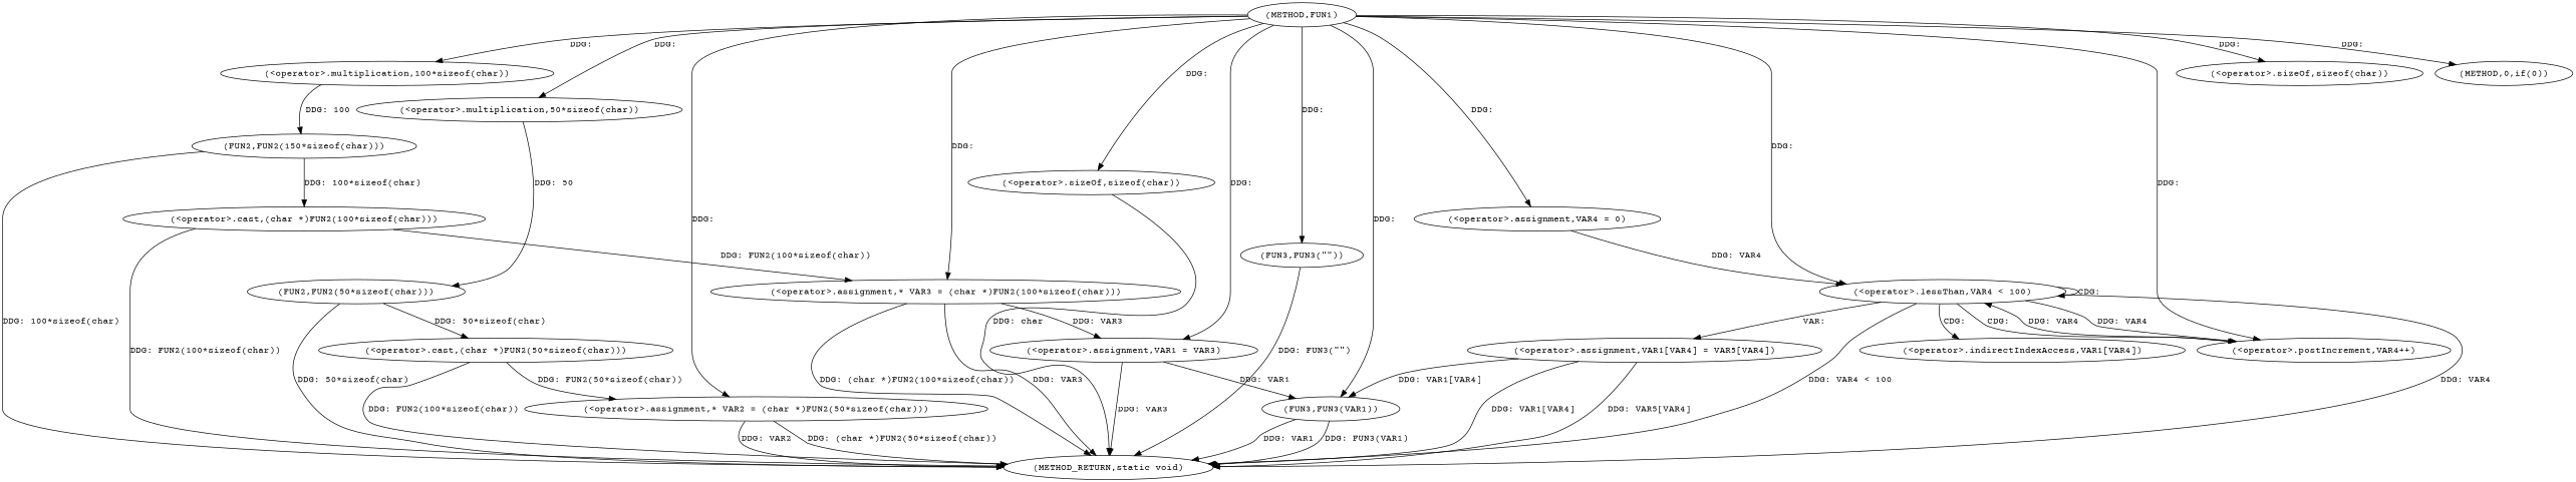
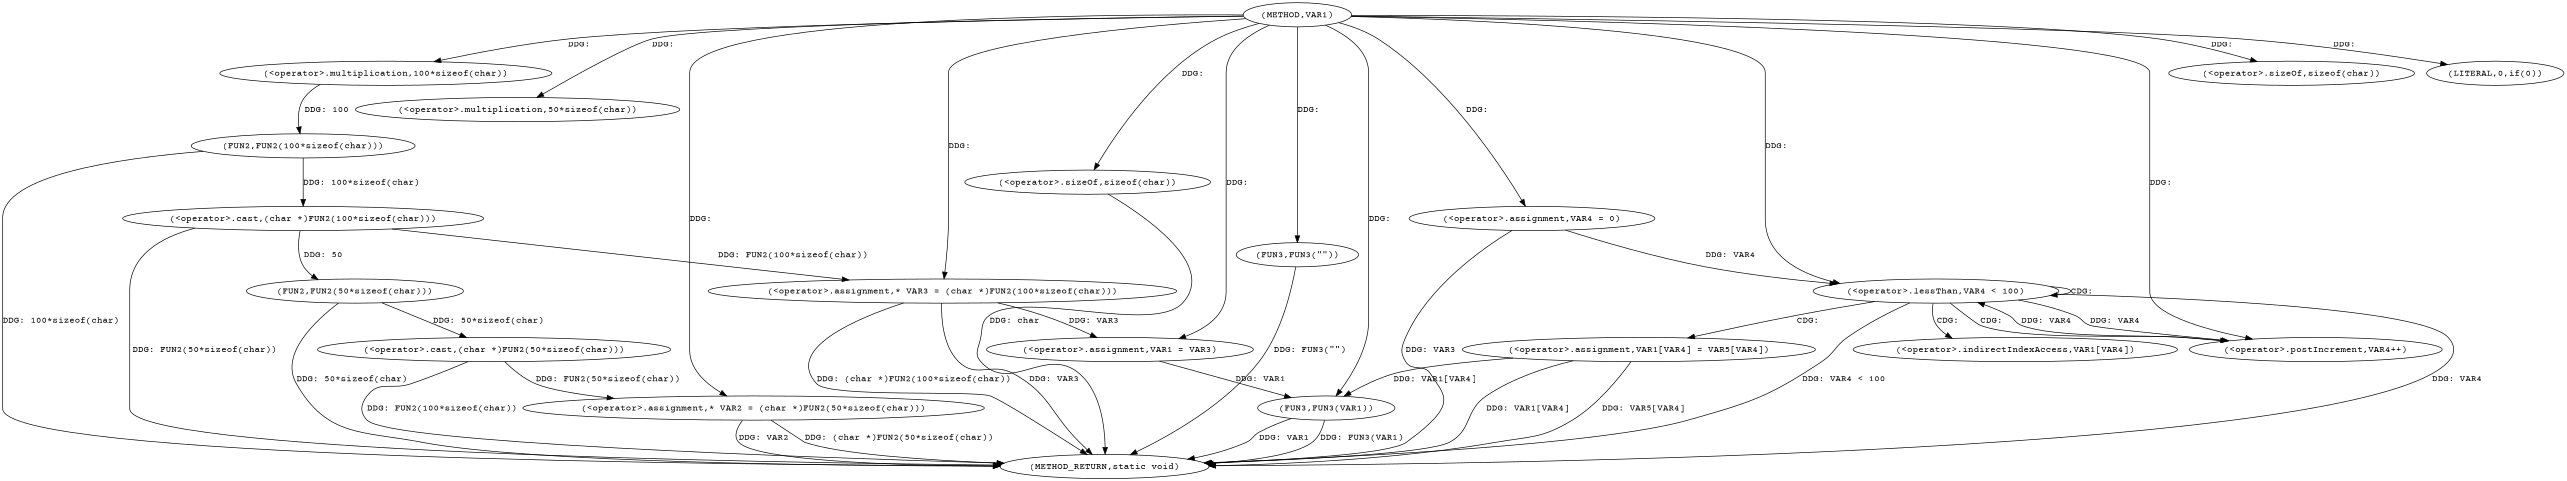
  digraph {
    fontname="Courier Prime"
    node [fontname="Courier Prime"]
    edge [fontname="Courier Prime"]
-   n1 [label="(METHOD,FUN1)"]
+   n1 [label="(METHOD,VAR1)"]
    n2 [label="(<operator>.assignment,* VAR2 = (char *)FUN2(50*sizeof(char)))"]
    n3 [label="(<operator>.multiplication,50*sizeof(char))"]
    n4 [label="(<operator>.sizeOf,sizeof(char))"]
    n5 [label="(<operator>.assignment,* VAR3 = (char *)FUN2(100*sizeof(char)))"]
    n6 [label="(<operator>.multiplication,100*sizeof(char))"]
    n7 [label="(<operator>.sizeOf,sizeof(char))"]
-   n8 [label="(METHOD,0,if(0))"]
+   n8 [label="(LITERAL,0,if(0))"]
    n9 [label="(FUN3,FUN3(\"\"))"]
    n10 [label="(<operator>.assignment,VAR1 = VAR3)"]
    n11 [label="(<operator>.assignment,VAR4 = 0)"]
    n12 [label="(<operator>.lessThan,VAR4 < 100)"]
    n13 [label="(<operator>.postIncrement,VAR4++)"]
    n14 [label="(FUN3,FUN3(VAR1))"]
    n15 [label="(METHOD_RETURN,static void)"]
    n16 [label="(FUN2,FUN2(50*sizeof(char)))"]
-   n17 [label="(FUN2,FUN2(150*sizeof(char)))"]
+   n17 [label="(FUN2,FUN2(100*sizeof(char)))"]
    n18 [label="(<operator>.assignment,VAR1[VAR4] = VAR5[VAR4])"]
    n19 [label="(<operator>.indirectIndexAccess,VAR1[VAR4])"]
    n20 [label="(<operator>.cast,(char *)FUN2(50*sizeof(char)))"]
    n21 [label="(<operator>.cast,(char *)FUN2(100*sizeof(char)))"]
    n1 -> n2 [label="DDG: "]
    n1 -> n3 [label="DDG: "]
    n1 -> n4 [label="DDG: "]
    n1 -> n5 [label="DDG: "]
    n1 -> n6 [label="DDG: "]
    n1 -> n7 [label="DDG: "]
    n1 -> n8 [label="DDG: "]
    n1 -> n9 [label="DDG: "]
    n1 -> n10 [label="DDG: "]
    n1 -> n11 [label="DDG: "]
    n1 -> n12 [label="DDG: "]
    n1 -> n13 [label="DDG: "]
    n1 -> n14 [label="DDG: "]
    n2 -> n15 [label="DDG: VAR2"]
    n2 -> n15 [label="DDG: (char *)FUN2(50*sizeof(char))"]
-   n3 -> n16 [label="DDG: 50"]
+   n21 -> n16 [label="DDG: 50"]
    n5 -> n10 [label="DDG: VAR3"]
    n5 -> n15 [label="DDG: VAR3"]
    n5 -> n15 [label="DDG: (char *)FUN2(100*sizeof(char))"]
    n6 -> n17 [label="DDG: 100"]
    n7 -> n15 [label="DDG: char"]
    n9 -> n15 [label="DDG: FUN3(\"\")"]
    n10 -> n14 [label="DDG: VAR1"]
-   n10 -> n15 [label="DDG: VAR3"]
+   n11 -> n15 [label="DDG: VAR3"]
    n11 -> n12 [label="DDG: VAR4"]
    n12 -> n12 [label="CDG: "]
    n12 -> n13 [label="DDG: VAR4"]
    n12 -> n13 [label="CDG: "]
    n12 -> n15 [label="DDG: VAR4 < 100"]
    n12 -> n15 [label="DDG: VAR4"]
-   n12 -> n18 [label="VAR: "]
+   n12 -> n18 [label="CDG: "]
    n12 -> n19 [label="CDG: "]
    n13 -> n12 [label="DDG: VAR4"]
    n14 -> n15 [label="DDG: FUN3(VAR1)"]
    n14 -> n15 [label="DDG: VAR1"]
    n16 -> n15 [label="DDG: 50*sizeof(char)"]
    n16 -> n20 [label="DDG: 50*sizeof(char)"]
    n17 -> n15 [label="DDG: 100*sizeof(char)"]
    n17 -> n21 [label="DDG: 100*sizeof(char)"]
    n18 -> n14 [label="DDG: VAR1[VAR4]"]
    n18 -> n15 [label="DDG: VAR5[VAR4]"]
    n18 -> n15 [label="DDG: VAR1[VAR4]"]
    n20 -> n2 [label="DDG: FUN2(50*sizeof(char))"]
    n20 -> n15 [label="DDG: FUN2(100*sizeof(char))"]
    n21 -> n5 [label="DDG: FUN2(100*sizeof(char))"]
-   n21 -> n15 [label="DDG: FUN2(100*sizeof(char))"]
+   n21 -> n15 [label="DDG: FUN2(50*sizeof(char))"]
  }
